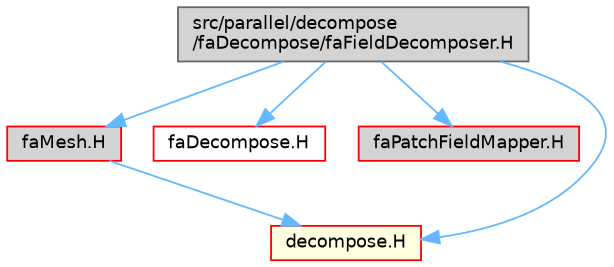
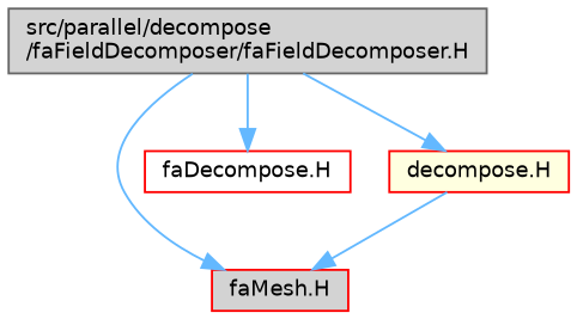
  digraph {
    node [color=red fillcolor=lightgrey fontname=Helvetica fontsize=10 shape=box style=filled]
    edge [color=steelblue1 fontname=Helvetica fontsize=10 labelfontname=Helvetica labelfontsize=10 style=solid]
-   n1 [color=gray40 fontcolor=black height=0.2 label="src/parallel/decompose\l/faDecompose/faFieldDecomposer.H" width=0.4]
+   n1 [color=gray40 fontcolor=black height=0.2 label="src/parallel/decompose\l/faFieldDecomposer/faFieldDecomposer.H" width=0.4]
    n2 [height=0.2 label="faMesh.H" width=0.4]
    n3 [fillcolor=white height=0.2 label="faDecompose.H" width=0.4]
-   n4 [height=0.2 label="faPatchFieldMapper.H" width=0.4]
    n5 [fillcolor=lightyellow height=0.2 label="decompose.H" width=0.4]
    n1 -> n2
    n1 -> n3
-   n1 -> n4
    n1 -> n5
-   n2 -> n5
+   n5 -> n2
  }
